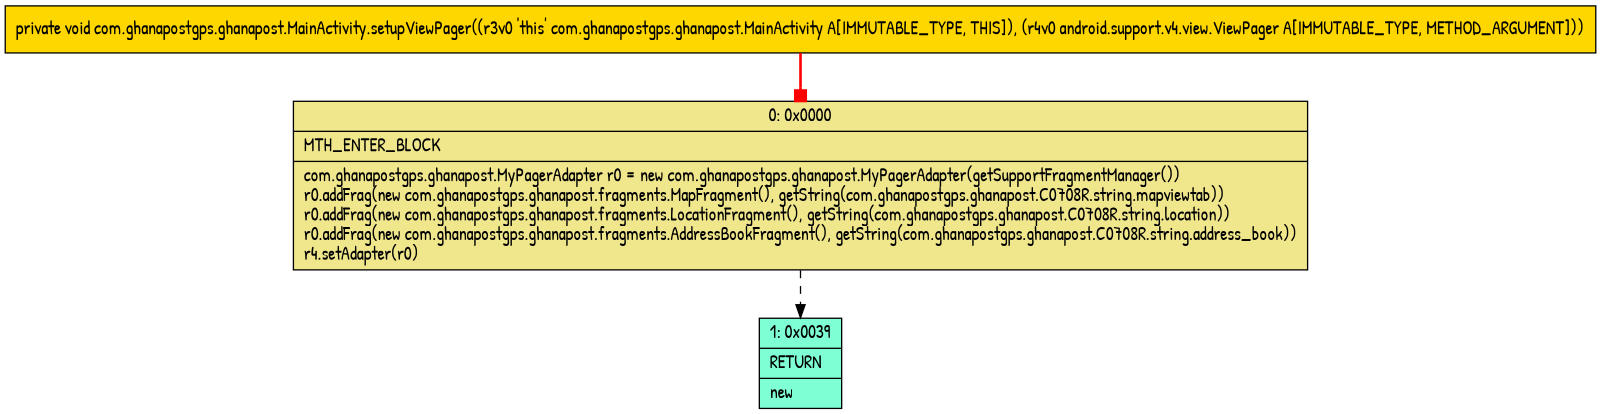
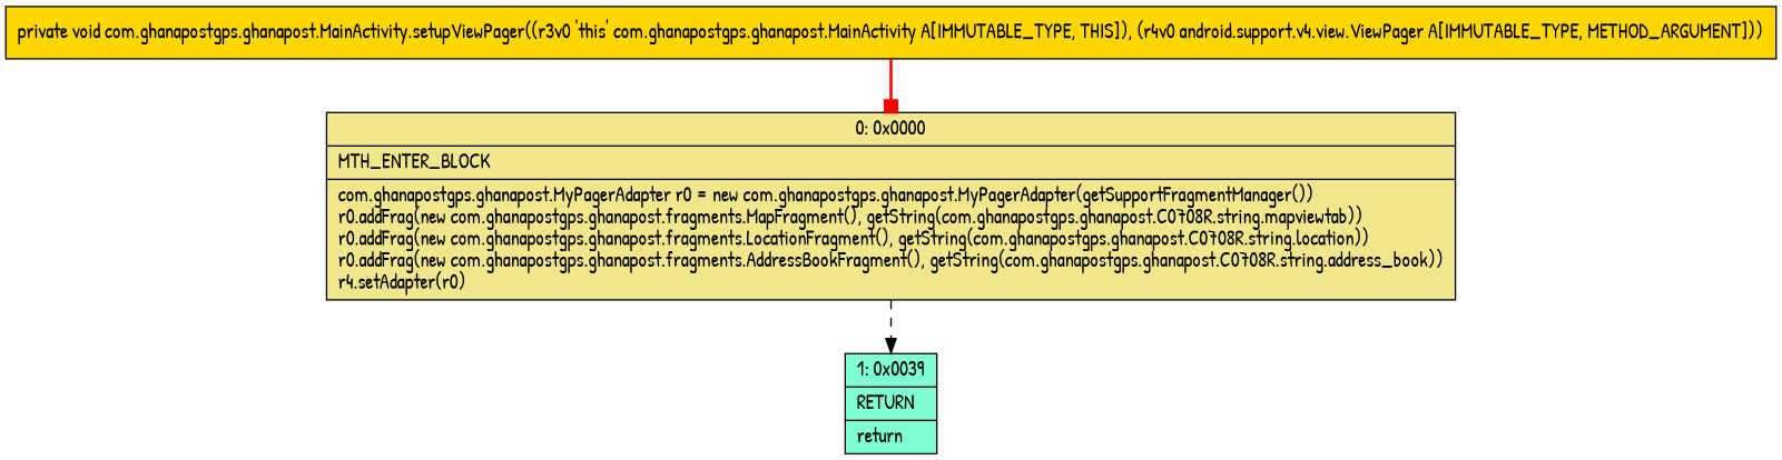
  digraph {
    fontname="Patrick Hand"
    node [shape=record style=filled fontname="Patrick Hand"]
    edge [fontname="Patrick Hand"]
    n1 [label="{0\:\ 0x0000|MTH_ENTER_BLOCK\l|com.ghanapostgps.ghanapost.MyPagerAdapter r0 = new com.ghanapostgps.ghanapost.MyPagerAdapter(getSupportFragmentManager())\lr0.addFrag(new com.ghanapostgps.ghanapost.fragments.MapFragment(), getString(com.ghanapostgps.ghanapost.C0708R.string.mapviewtab))\lr0.addFrag(new com.ghanapostgps.ghanapost.fragments.LocationFragment(), getString(com.ghanapostgps.ghanapost.C0708R.string.location))\lr0.addFrag(new com.ghanapostgps.ghanapost.fragments.AddressBookFragment(), getString(com.ghanapostgps.ghanapost.C0708R.string.address_book))\lr4.setAdapter(r0)\l}" fillcolor=khaki]
-   n2 [label="{1\:\ 0x0039|RETURN\l|new\l}" fillcolor=aquamarine]
+   n2 [label="{1\:\ 0x0039|RETURN\l|return\l}" fillcolor=aquamarine]
    n3 [label="{private void com.ghanapostgps.ghanapost.MainActivity.setupViewPager((r3v0 'this' com.ghanapostgps.ghanapost.MainActivity A[IMMUTABLE_TYPE, THIS]), (r4v0 android.support.v4.view.ViewPager A[IMMUTABLE_TYPE, METHOD_ARGUMENT])) }" fillcolor=gold]
    n1 -> n2 [color=black style=dashed arrowhead=normal]
    n3 -> n1 [color=red style=bold arrowhead=box]
  }
